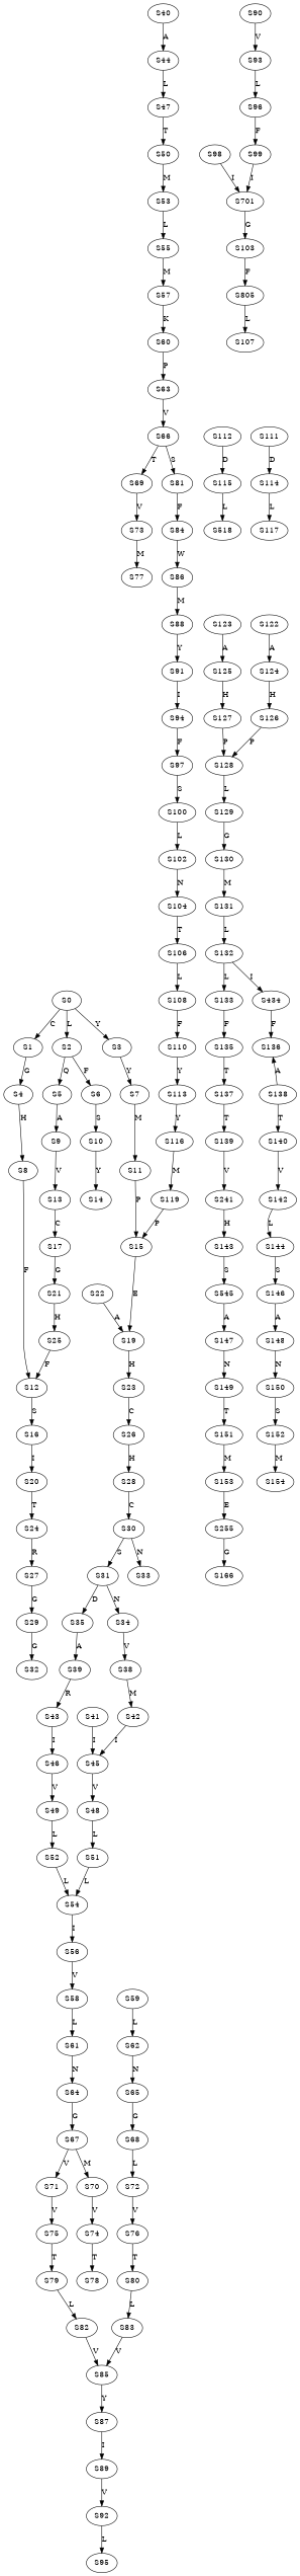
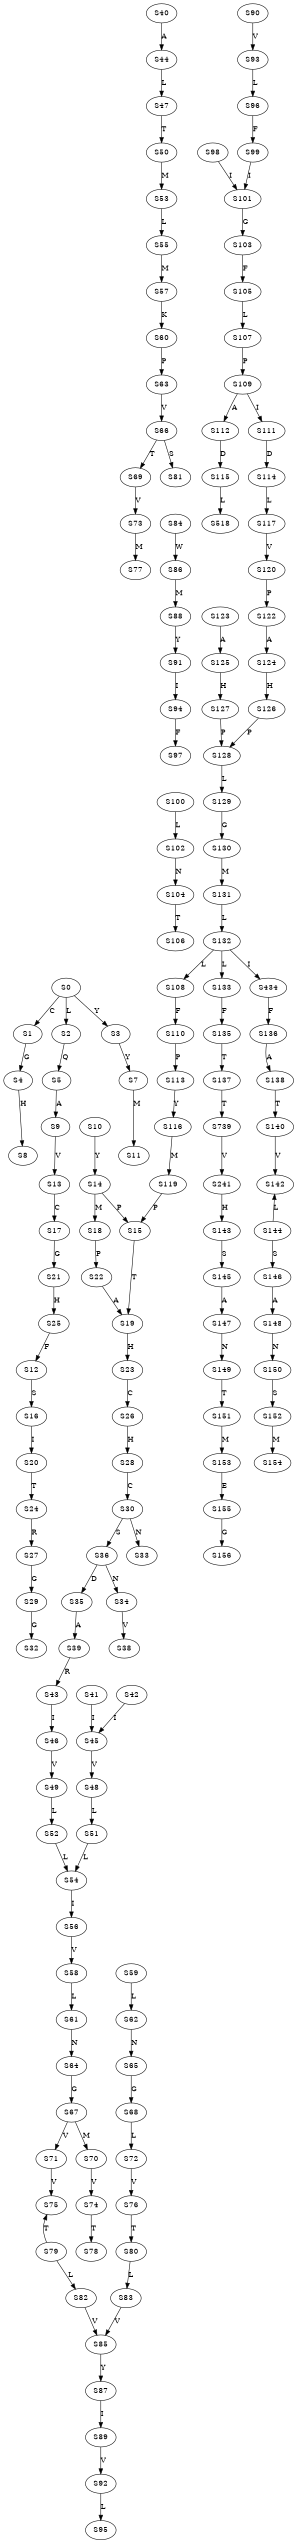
  strict digraph {
    S0
    S1
    S2
    S3
    S4
    S5
-   S6
    S7
    S8
    S9
    S10
    S11
    S12
    S13
    S14
    S15
    S16
    S17
+   S18
    S19
    S20
    S21
    S22
    S23
    S24
    S25
    S26
    S27
    S28
    S29
    S30
    S32
-   S31
+   S31 [label=S36]
    S33
    S34
    S35
    S38
    S39
    S42
    S43
    S40
    S44
    S41
    S45
    S46
    S47
    S48
    S49
    S50
    S51
    S52
    S53
    S54
    S55
    S56
    S57
    S58
    S60
    S61
    S59
    S62
    S63
    S64
    S65
    S66
    S67
    S68
    S69
    S81
    S70
    S71
    S72
    S73
    S74
    S75
    S76
    S77
    S78
    S79
    S80
    S82
    S83
    S84
    S85
    S86
    S87
    S88
    S89
    S91
    S92
    S90
    S93
    S94
    S95
    S96
    S97
    S99
    S100
    S98
-   S101 [label=S701]
+   S101
    S102
    S103
    S104
-   S105 [label=S805]
+   S105
    S106
    S107
    S108
+   S109
    S110
    S111
    S112
    S113
    S114
    S115
    S116
    S117
    n117 [label=S518]
    S119
+   S120
    S122
    S124
    S123
    S125
    S126
    S127
    S128
    S129
    S130
    S131
    S132
    S133
    n132 [label=S434]
    S135
    S136
    S137
    S138
-   S139
+   S139 [label=S739]
    S140
    n139 [label=S241]
    S142
    S143
    S144
-   S145 [label=S545]
+   S145
    S146
    S147
    S148
    S149
    S150
    S151
    S152
    S153
    S154
-   S155 [label=S255]
-   S156 [label=S166]
+   S155
+   S156
    S0 -> S1 [label=C]
    S0 -> S2 [label=L]
    S0 -> S3 [label=Y]
    S1 -> S4 [label=G]
    S2 -> S5 [label=Q]
-   S2 -> S6 [label=F]
    S3 -> S7 [label=Y]
    S4 -> S8 [label=H]
    S5 -> S9 [label=A]
-   S6 -> S10 [label=S]
    S7 -> S11 [label=M]
-   S8 -> S12 [label=F]
    S9 -> S13 [label=V]
    S10 -> S14 [label=Y]
-   S11 -> S15 [label=P]
+   S14 -> S15 [label=P]
    S12 -> S16 [label=S]
    S13 -> S17 [label=C]
-   S15 -> S19 [label=E]
+   S14 -> S18 [label=M]
+   S15 -> S19 [label=T]
    S16 -> S20 [label=I]
    S17 -> S21 [label=G]
+   S18 -> S22 [label=P]
    S19 -> S23 [label=H]
    S20 -> S24 [label=T]
    S21 -> S25 [label=H]
    S22 -> S19 [label=A]
    S23 -> S26 [label=C]
    S24 -> S27 [label=R]
    S25 -> S12 [label=F]
    S26 -> S28 [label=H]
    S27 -> S29 [label=G]
    S28 -> S30 [label=C]
    S29 -> S32 [label=G]
    S30 -> S31 [label=S]
    S30 -> S33 [label=N]
    S31 -> S34 [label=N]
    S31 -> S35 [label=D]
    S34 -> S38 [label=V]
    S35 -> S39 [label=A]
-   S38 -> S42 [label=M]
    S39 -> S43 [label=R]
    S42 -> S45 [label=I]
    S43 -> S46 [label=I]
    S40 -> S44 [label=A]
    S44 -> S47 [label=L]
    S41 -> S45 [label=I]
    S45 -> S48 [label=V]
    S46 -> S49 [label=V]
    S47 -> S50 [label=T]
    S48 -> S51 [label=L]
    S49 -> S52 [label=L]
    S50 -> S53 [label=M]
    S51 -> S54 [label=L]
    S52 -> S54 [label=L]
    S53 -> S55 [label=L]
    S54 -> S56 [label=I]
    S55 -> S57 [label=M]
    S56 -> S58 [label=V]
    S57 -> S60 [label=K]
    S58 -> S61 [label=L]
    S60 -> S63 [label=P]
    S61 -> S64 [label=N]
    S59 -> S62 [label=L]
    S62 -> S65 [label=N]
    S63 -> S66 [label=V]
    S64 -> S67 [label=G]
    S65 -> S68 [label=G]
    S66 -> S69 [label=T]
    S66 -> S81 [label=S]
    S67 -> S70 [label=M]
    S67 -> S71 [label=V]
    S68 -> S72 [label=L]
    S69 -> S73 [label=V]
-   S81 -> S84 [label=F]
    S70 -> S74 [label=V]
    S71 -> S75 [label=V]
    S72 -> S76 [label=V]
    S73 -> S77 [label=M]
    S74 -> S78 [label=T]
-   S75 -> S79 [label=T]
+   S79 -> S75 [label=T]
    S76 -> S80 [label=T]
    S79 -> S82 [label=L]
    S80 -> S83 [label=L]
    S82 -> S85 [label=V]
    S83 -> S85 [label=V]
    S84 -> S86 [label=W]
    S85 -> S87 [label=Y]
    S86 -> S88 [label=M]
    S87 -> S89 [label=I]
    S88 -> S91 [label=Y]
    S89 -> S92 [label=V]
    S91 -> S94 [label=I]
    S92 -> S95 [label=L]
    S90 -> S93 [label=V]
    S93 -> S96 [label=L]
    S94 -> S97 [label=F]
    S96 -> S99 [label=F]
-   S97 -> S100 [label=S]
    S99 -> S101 [label=I]
    S100 -> S102 [label=L]
    S98 -> S101 [label=I]
    S101 -> S103 [label=G]
    S102 -> S104 [label=N]
    S103 -> S105 [label=F]
    S104 -> S106 [label=T]
    S105 -> S107 [label=L]
-   S106 -> S108 [label=L]
+   S132 -> S108 [label=L]
+   S107 -> S109 [label=P]
    S108 -> S110 [label=F]
-   S110 -> S113 [label=Y]
+   S109 -> S111 [label=I]
+   S109 -> S112 [label=A]
+   S110 -> S113 [label=P]
    S111 -> S114 [label=D]
    S112 -> S115 [label=D]
    S113 -> S116 [label=Y]
    S114 -> S117 [label=L]
    S115 -> n117 [label=L]
    S116 -> S119 [label=M]
+   S117 -> S120 [label=V]
    S119 -> S15 [label=P]
+   S120 -> S122 [label=P]
    S122 -> S124 [label=A]
    S124 -> S126 [label=H]
    S123 -> S125 [label=A]
    S125 -> S127 [label=H]
    S126 -> S128 [label=P]
    S127 -> S128 [label=P]
    S128 -> S129 [label=L]
    S129 -> S130 [label=G]
    S130 -> S131 [label=M]
    S131 -> S132 [label=L]
    S132 -> S133 [label=L]
    S132 -> n132 [label=I]
    S133 -> S135 [label=F]
    n132 -> S136 [label=F]
    S135 -> S137 [label=T]
-   S138 -> S136 [label=A]
+   S136 -> S138 [label=A]
    S137 -> S139 [label=T]
    S138 -> S140 [label=T]
    S139 -> n139 [label=V]
    S140 -> S142 [label=V]
    n139 -> S143 [label=H]
-   S142 -> S144 [label=L]
+   S144 -> S142 [label=L]
    S143 -> S145 [label=S]
    S144 -> S146 [label=S]
    S145 -> S147 [label=A]
    S146 -> S148 [label=A]
    S147 -> S149 [label=N]
    S148 -> S150 [label=N]
    S149 -> S151 [label=T]
    S150 -> S152 [label=S]
    S151 -> S153 [label=M]
    S152 -> S154 [label=M]
    S153 -> S155 [label=E]
    S155 -> S156 [label=G]
  }
